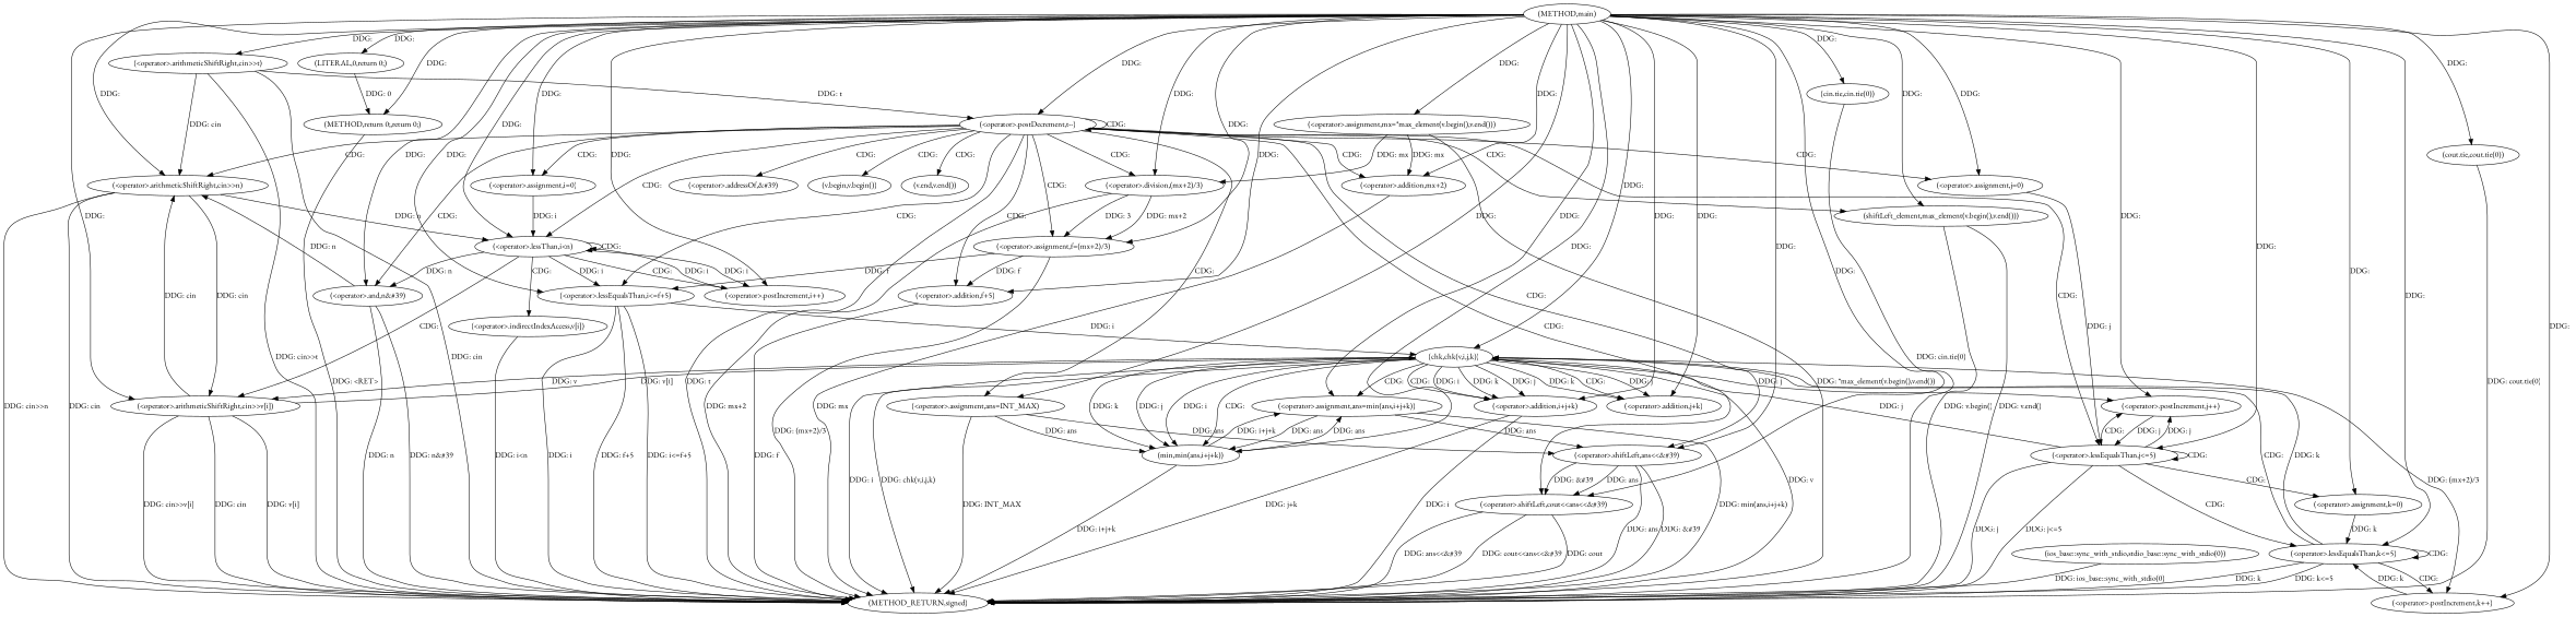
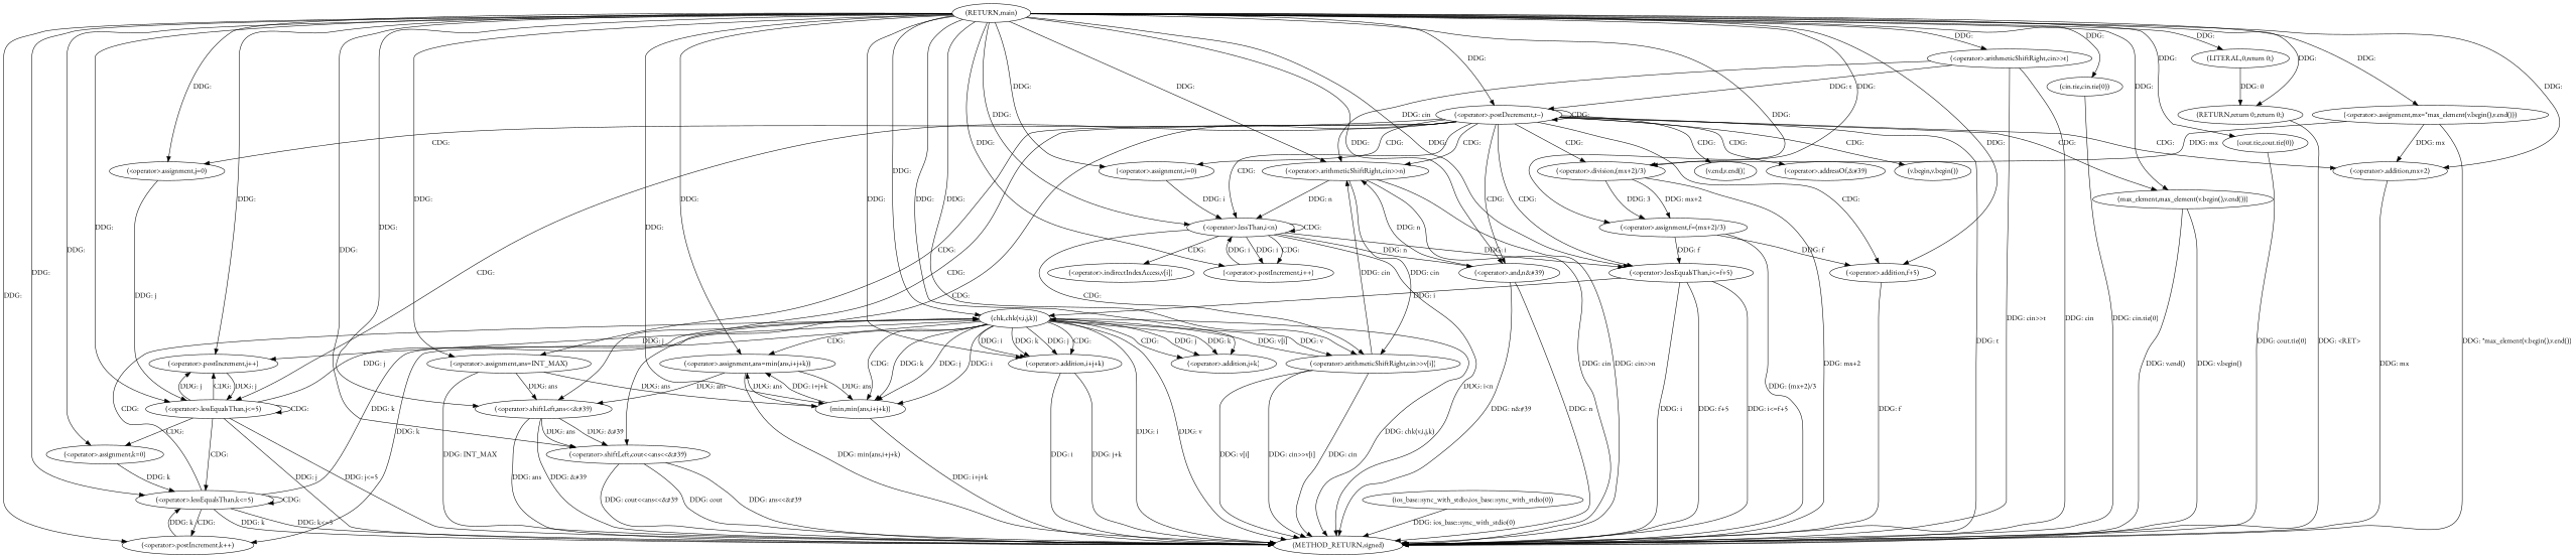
  digraph {
    fontname="EB Garamond"
    node [fontname="EB Garamond"]
    edge [fontname="EB Garamond"]
-   n1 [label="(METHOD,main)"]
+   n1 [label="(RETURN,main)"]
    n2 [label="(cin.tie,cin.tie(0))"]
    n3 [label="(cout.tie,cout.tie(0))"]
    n4 [label="(<operator>.arithmeticShiftRight,cin>>t)"]
-   n5 [label="(METHOD,return 0;,return 0;)"]
+   n5 [label="(RETURN,return 0;,return 0;)"]
    n6 [label="(<operator>.postDecrement,t--)"]
    n7 [label="(LITERAL,0,return 0;)"]
    n8 [label="(<operator>.arithmeticShiftRight,cin>>n)"]
    n9 [label="(<operator>.assignment,mx=*max_element(v.begin(),v.end()))"]
    n10 [label="(<operator>.assignment,f=(mx+2)/3)"]
    n11 [label="(<operator>.assignment,ans=INT_MAX)"]
    n12 [label="(<operator>.lessEqualsThan,i<=f+5)"]
    n13 [label="(<operator>.shiftLeft,cout<<ans<<&#39)"]
    n14 [label="(<operator>.and,n&#39)"]
    n15 [label="(<operator>.assignment,i=0)"]
    n16 [label="(<operator>.lessThan,i<n)"]
    n17 [label="(<operator>.postIncrement,i++)"]
    n18 [label="(<operator>.arithmeticShiftRight,cin>>v[i])"]
    n19 [label="(<operator>.division,(mx+2)/3)"]
    n20 [label="(<operator>.addition,f+5)"]
    n21 [label="(<operator>.assignment,j=0)"]
    n22 [label="(<operator>.lessEqualsThan,j<=5)"]
    n23 [label="(<operator>.postIncrement,j++)"]
    n24 [label="(<operator>.shiftLeft,ans<<&#39)"]
-   n25 [label="(shiftLeft_element,max_element(v.begin(),v.end()))"]
+   n25 [label="(max_element,max_element(v.begin(),v.end()))"]
    n26 [label="(<operator>.addition,mx+2)"]
    n27 [label="(<operator>.assignment,k=0)"]
    n28 [label="(<operator>.lessEqualsThan,k<=5)"]
    n29 [label="(<operator>.postIncrement,k++)"]
    n30 [label="(chk,chk(v,i,j,k))"]
    n31 [label="(<operator>.assignment,ans=min(ans,i+j+k))"]
    n32 [label="(min,min(ans,i+j+k))"]
    n33 [label="(<operator>.addition,i+j+k)"]
    n34 [label="(<operator>.addition,j+k)"]
-   n35 [label="(ios_base::sync_with_stdio,stdio_base::sync_with_stdio(0))"]
+   n35 [label="(ios_base::sync_with_stdio,ios_base::sync_with_stdio(0))"]
    n36 [label="(METHOD_RETURN,signed)"]
    n37 [label="(<operator>.addressOf,&#39)"]
    n38 [label="(v.begin,v.begin())"]
    n39 [label="(v.end,v.end())"]
    n40 [label="(<operator>.indirectIndexAccess,v[i])"]
    n1 -> n2 [label="DDG: "]
    n1 -> n3 [label="DDG: "]
    n1 -> n4 [label="DDG: "]
    n1 -> n5 [label="DDG: "]
    n1 -> n6 [label="DDG: "]
    n1 -> n7 [label="DDG: "]
    n1 -> n8 [label="DDG: "]
    n1 -> n9 [label="DDG: "]
    n1 -> n10 [label="DDG: "]
    n1 -> n11 [label="DDG: "]
    n1 -> n12 [label="DDG: "]
    n1 -> n13 [label="DDG: "]
    n1 -> n14 [label="DDG: "]
    n1 -> n15 [label="DDG: "]
    n1 -> n16 [label="DDG: "]
    n1 -> n17 [label="DDG: "]
    n1 -> n18 [label="DDG: "]
    n1 -> n19 [label="DDG: "]
    n1 -> n20 [label="DDG: "]
    n1 -> n21 [label="DDG: "]
    n1 -> n22 [label="DDG: "]
    n1 -> n23 [label="DDG: "]
    n1 -> n24 [label="DDG: "]
    n1 -> n25 [label="DDG: "]
    n1 -> n26 [label="DDG: "]
    n1 -> n27 [label="DDG: "]
    n1 -> n28 [label="DDG: "]
    n1 -> n29 [label="DDG: "]
    n1 -> n30 [label="DDG: "]
    n1 -> n31 [label="DDG: "]
    n1 -> n32 [label="DDG: "]
    n1 -> n33 [label="DDG: "]
    n1 -> n34 [label="DDG: "]
    n2 -> n36 [label="DDG: cin.tie(0)"]
    n3 -> n36 [label="DDG: cout.tie(0)"]
    n4 -> n6 [label="DDG: t"]
    n4 -> n8 [label="DDG: cin"]
    n4 -> n36 [label="DDG: cin"]
    n4 -> n36 [label="DDG: cin>>t"]
    n5 -> n36 [label="DDG: <RET>"]
    n6 -> n6 [label="CDG: "]
    n6 -> n8 [label="CDG: "]
-   n6 -> n10 [label="CDG: "]
    n6 -> n11 [label="CDG: "]
    n6 -> n12 [label="CDG: "]
    n6 -> n13 [label="CDG: "]
    n6 -> n14 [label="CDG: "]
    n6 -> n15 [label="CDG: "]
    n6 -> n16 [label="CDG: "]
    n6 -> n19 [label="CDG: "]
    n6 -> n20 [label="CDG: "]
    n6 -> n21 [label="CDG: "]
    n6 -> n22 [label="CDG: "]
    n6 -> n24 [label="CDG: "]
    n6 -> n25 [label="CDG: "]
    n6 -> n26 [label="CDG: "]
    n6 -> n36 [label="DDG: t"]
    n6 -> n37 [label="CDG: "]
    n6 -> n38 [label="CDG: "]
    n6 -> n39 [label="CDG: "]
    n7 -> n5 [label="DDG: 0"]
    n8 -> n16 [label="DDG: n"]
    n8 -> n18 [label="DDG: cin"]
    n8 -> n36 [label="DDG: cin"]
    n8 -> n36 [label="DDG: cin>>n"]
    n9 -> n19 [label="DDG: mx"]
    n9 -> n26 [label="DDG: mx"]
    n9 -> n36 [label="DDG: *max_element(v.begin(),v.end())"]
    n10 -> n12 [label="DDG: f"]
    n10 -> n20 [label="DDG: f"]
    n10 -> n36 [label="DDG: (mx+2)/3"]
    n11 -> n24 [label="DDG: ans"]
    n11 -> n32 [label="DDG: ans"]
    n11 -> n36 [label="DDG: INT_MAX"]
    n12 -> n30 [label="DDG: i"]
    n12 -> n36 [label="DDG: i"]
    n12 -> n36 [label="DDG: f+5"]
    n12 -> n36 [label="DDG: i<=f+5"]
    n13 -> n36 [label="DDG: ans<<&#39"]
    n13 -> n36 [label="DDG: cout<<ans<<&#39"]
    n13 -> n36 [label="DDG: cout"]
    n14 -> n8 [label="DDG: n"]
    n14 -> n36 [label="DDG: n"]
    n14 -> n36 [label="DDG: n&#39"]
    n15 -> n16 [label="DDG: i"]
    n16 -> n12 [label="DDG: i"]
    n16 -> n14 [label="DDG: n"]
    n16 -> n16 [label="CDG: "]
    n16 -> n17 [label="DDG: i"]
    n16 -> n17 [label="CDG: "]
    n16 -> n18 [label="CDG: "]
-   n40 -> n36 [label="DDG: i<n"]
+   n16 -> n36 [label="DDG: i<n"]
    n16 -> n40 [label="CDG: "]
    n17 -> n16 [label="DDG: i"]
    n18 -> n8 [label="DDG: cin"]
    n18 -> n30 [label="DDG: v[i]"]
    n18 -> n36 [label="DDG: cin"]
    n18 -> n36 [label="DDG: v[i]"]
    n18 -> n36 [label="DDG: cin>>v[i]"]
    n19 -> n10 [label="DDG: 3"]
    n19 -> n10 [label="DDG: mx+2"]
    n19 -> n36 [label="DDG: mx+2"]
    n20 -> n36 [label="DDG: f"]
    n21 -> n22 [label="DDG: j"]
    n22 -> n22 [label="CDG: "]
    n22 -> n23 [label="DDG: j"]
    n22 -> n23 [label="CDG: "]
    n22 -> n27 [label="CDG: "]
    n22 -> n28 [label="CDG: "]
    n22 -> n30 [label="DDG: j"]
    n22 -> n36 [label="DDG: j"]
    n22 -> n36 [label="DDG: j<=5"]
    n23 -> n22 [label="DDG: j"]
    n24 -> n13 [label="DDG: ans"]
    n24 -> n13 [label="DDG: &#39"]
    n24 -> n36 [label="DDG: ans"]
    n24 -> n36 [label="DDG: &#39"]
    n25 -> n36 [label="DDG: v.begin()"]
    n25 -> n36 [label="DDG: v.end()"]
    n26 -> n36 [label="DDG: mx"]
    n27 -> n28 [label="DDG: k"]
    n28 -> n28 [label="CDG: "]
    n28 -> n29 [label="CDG: "]
    n28 -> n30 [label="DDG: k"]
    n28 -> n30 [label="CDG: "]
    n28 -> n36 [label="DDG: k"]
    n28 -> n36 [label="DDG: k<=5"]
    n29 -> n28 [label="DDG: k"]
    n30 -> n18 [label="DDG: v"]
    n30 -> n23 [label="DDG: j"]
-   n30 -> n29 [label="DDG: (mx+2)/3"]
+   n30 -> n29 [label="DDG: k"]
    n30 -> n31 [label="CDG: "]
    n30 -> n32 [label="DDG: k"]
    n30 -> n32 [label="DDG: j"]
    n30 -> n32 [label="DDG: i"]
    n30 -> n32 [label="CDG: "]
    n30 -> n33 [label="DDG: i"]
    n30 -> n33 [label="DDG: k"]
    n30 -> n33 [label="DDG: j"]
    n30 -> n33 [label="CDG: "]
    n30 -> n34 [label="DDG: j"]
    n30 -> n34 [label="DDG: k"]
    n30 -> n34 [label="CDG: "]
    n30 -> n36 [label="DDG: v"]
    n30 -> n36 [label="DDG: i"]
    n30 -> n36 [label="DDG: chk(v,i,j,k)"]
    n31 -> n24 [label="DDG: ans"]
    n31 -> n32 [label="DDG: ans"]
    n31 -> n36 [label="DDG: min(ans,i+j+k)"]
    n32 -> n31 [label="DDG: ans"]
    n32 -> n31 [label="DDG: i+j+k"]
    n32 -> n36 [label="DDG: i+j+k"]
    n33 -> n36 [label="DDG: i"]
    n33 -> n36 [label="DDG: j+k"]
    n35 -> n36 [label="DDG: ios_base::sync_with_stdio(0)"]
  }
